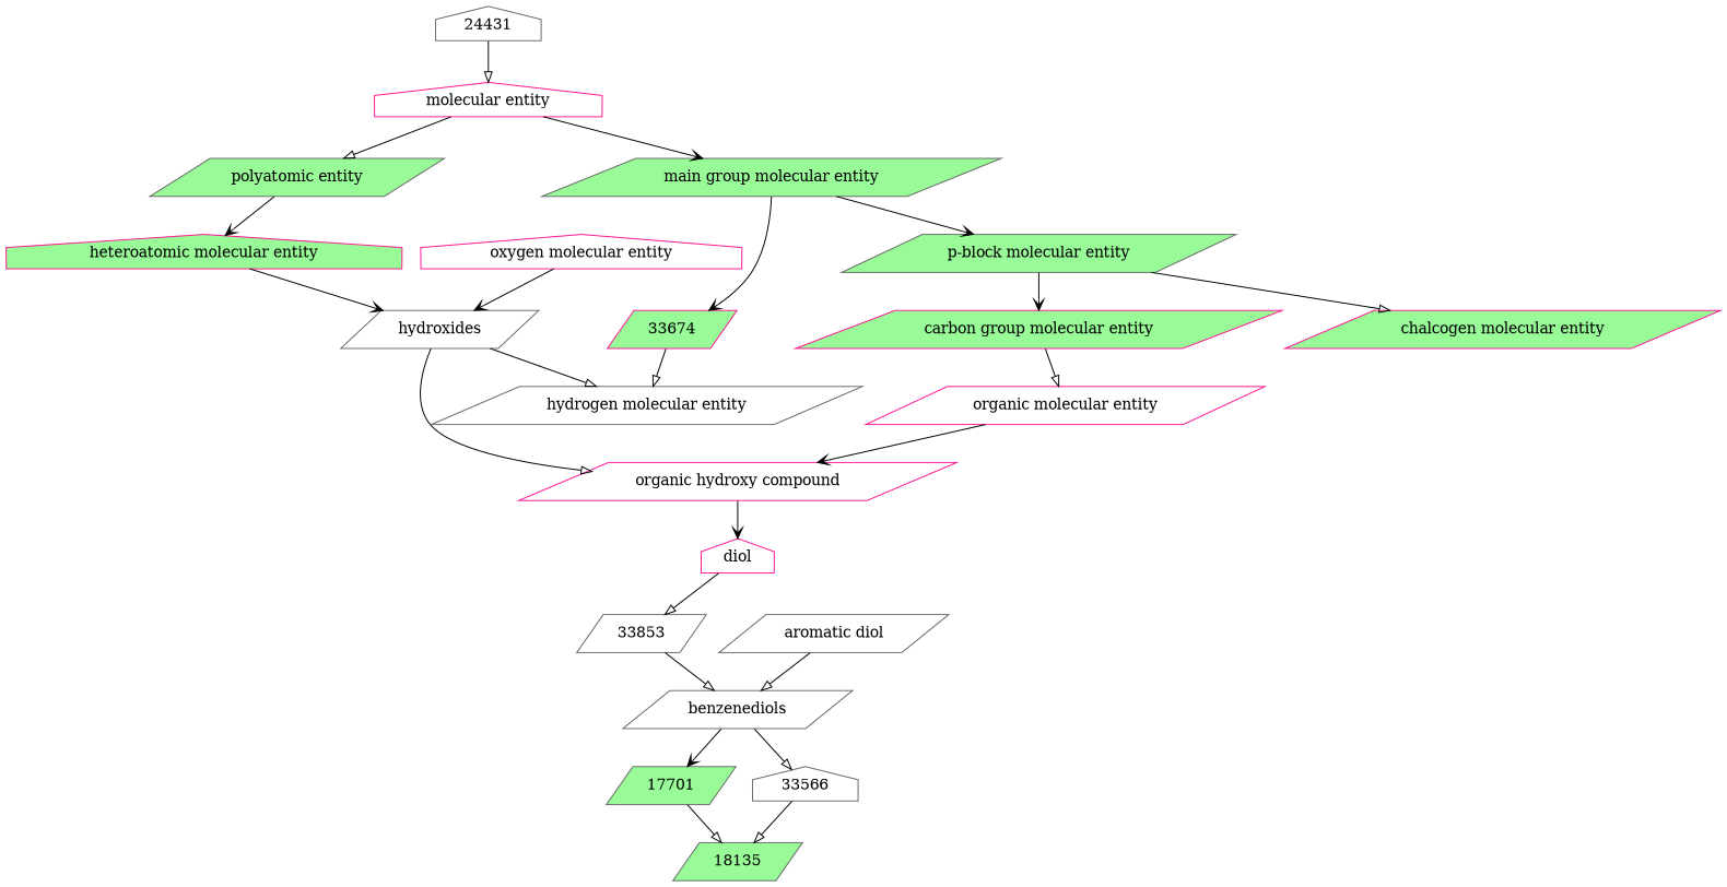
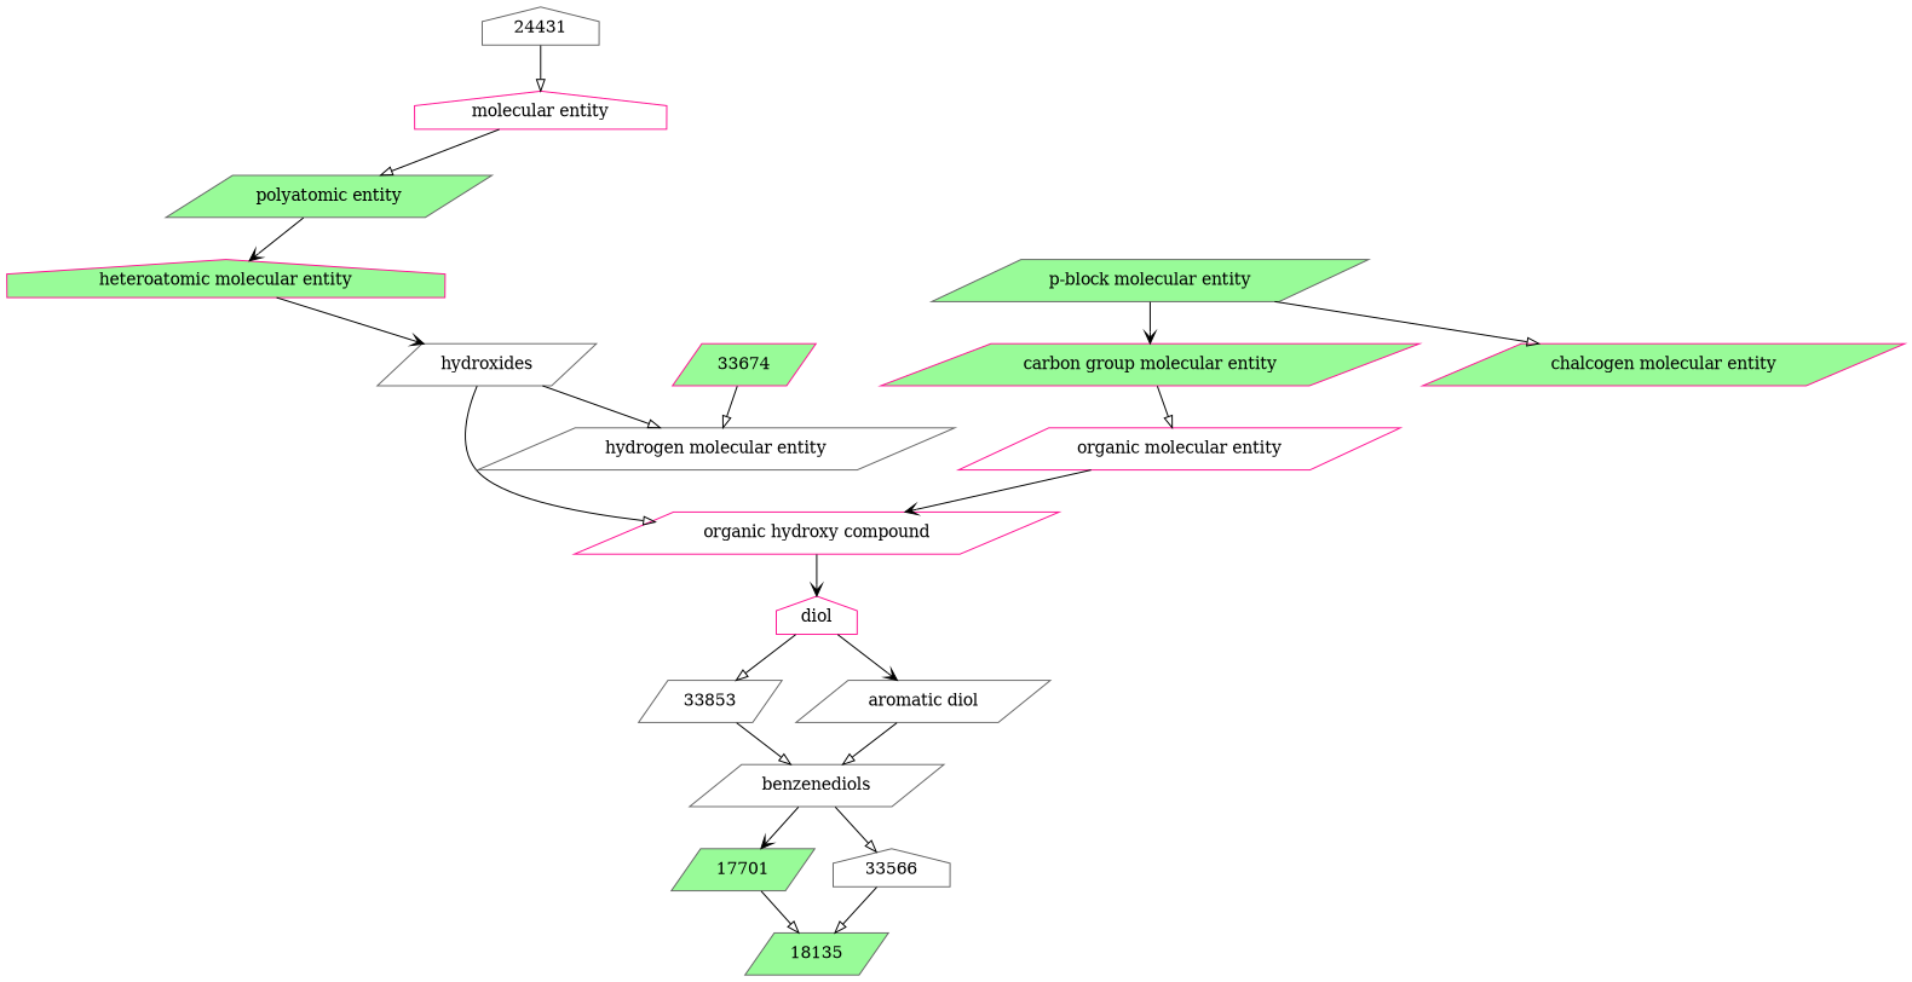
  digraph {
    node [color=gray40 fillcolor=white shape=parallelogram style=filled]
    edge [arrowhead=onormal]
    n1 [fillcolor=palegreen label=18135]
    n2 [fillcolor=palegreen label=17701]
    n3 [label=33566 shape=house]
    n4 [label=benzenediols]
    n5 [label=33853]
    n6 [label="aromatic diol"]
    n7 [color=deeppink label="organic hydroxy compound"]
    n8 [color=deeppink label=diol shape=house]
    n9 [label=hydroxides]
    n10 [label="hydrogen molecular entity"]
    n11 [color=deeppink label="organic molecular entity"]
-   n12 [color=deeppink label="oxygen molecular entity" shape=house]
    n13 [color=deeppink fillcolor=palegreen label="heteroatomic molecular entity" shape=house]
    n14 [color=deeppink fillcolor=palegreen label="carbon group molecular entity"]
    n15 [color=deeppink fillcolor=palegreen label="chalcogen molecular entity"]
    n16 [color=deeppink fillcolor=palegreen label=33674]
    n17 [fillcolor=palegreen label="polyatomic entity"]
    n18 [fillcolor=palegreen label="p-block molecular entity"]
-   n19 [fillcolor=palegreen label="main group molecular entity"]
    n20 [color=deeppink label="molecular entity" shape=house]
    n21 [label=24431 shape=house]
    n2 -> n1
    n3 -> n1
    n4 -> n2 [arrowhead=vee]
    n4 -> n3
    n5 -> n4
    n6 -> n4
    n7 -> n8 [arrowhead=vee]
    n8 -> n5
+   n8 -> n6 [arrowhead=vee]
    n9 -> n7
    n9 -> n10
    n11 -> n7 [arrowhead=vee]
-   n12 -> n9 [arrowhead=vee]
    n13 -> n9 [arrowhead=vee]
    n14 -> n11
    n16 -> n10
    n17 -> n13 [arrowhead=vee]
    n18 -> n14 [arrowhead=vee]
    n18 -> n15
-   n19 -> n16 [arrowhead=vee]
-   n19 -> n18 [arrowhead=vee]
    n20 -> n17
-   n20 -> n19 [arrowhead=vee]
    n21 -> n20
  }
